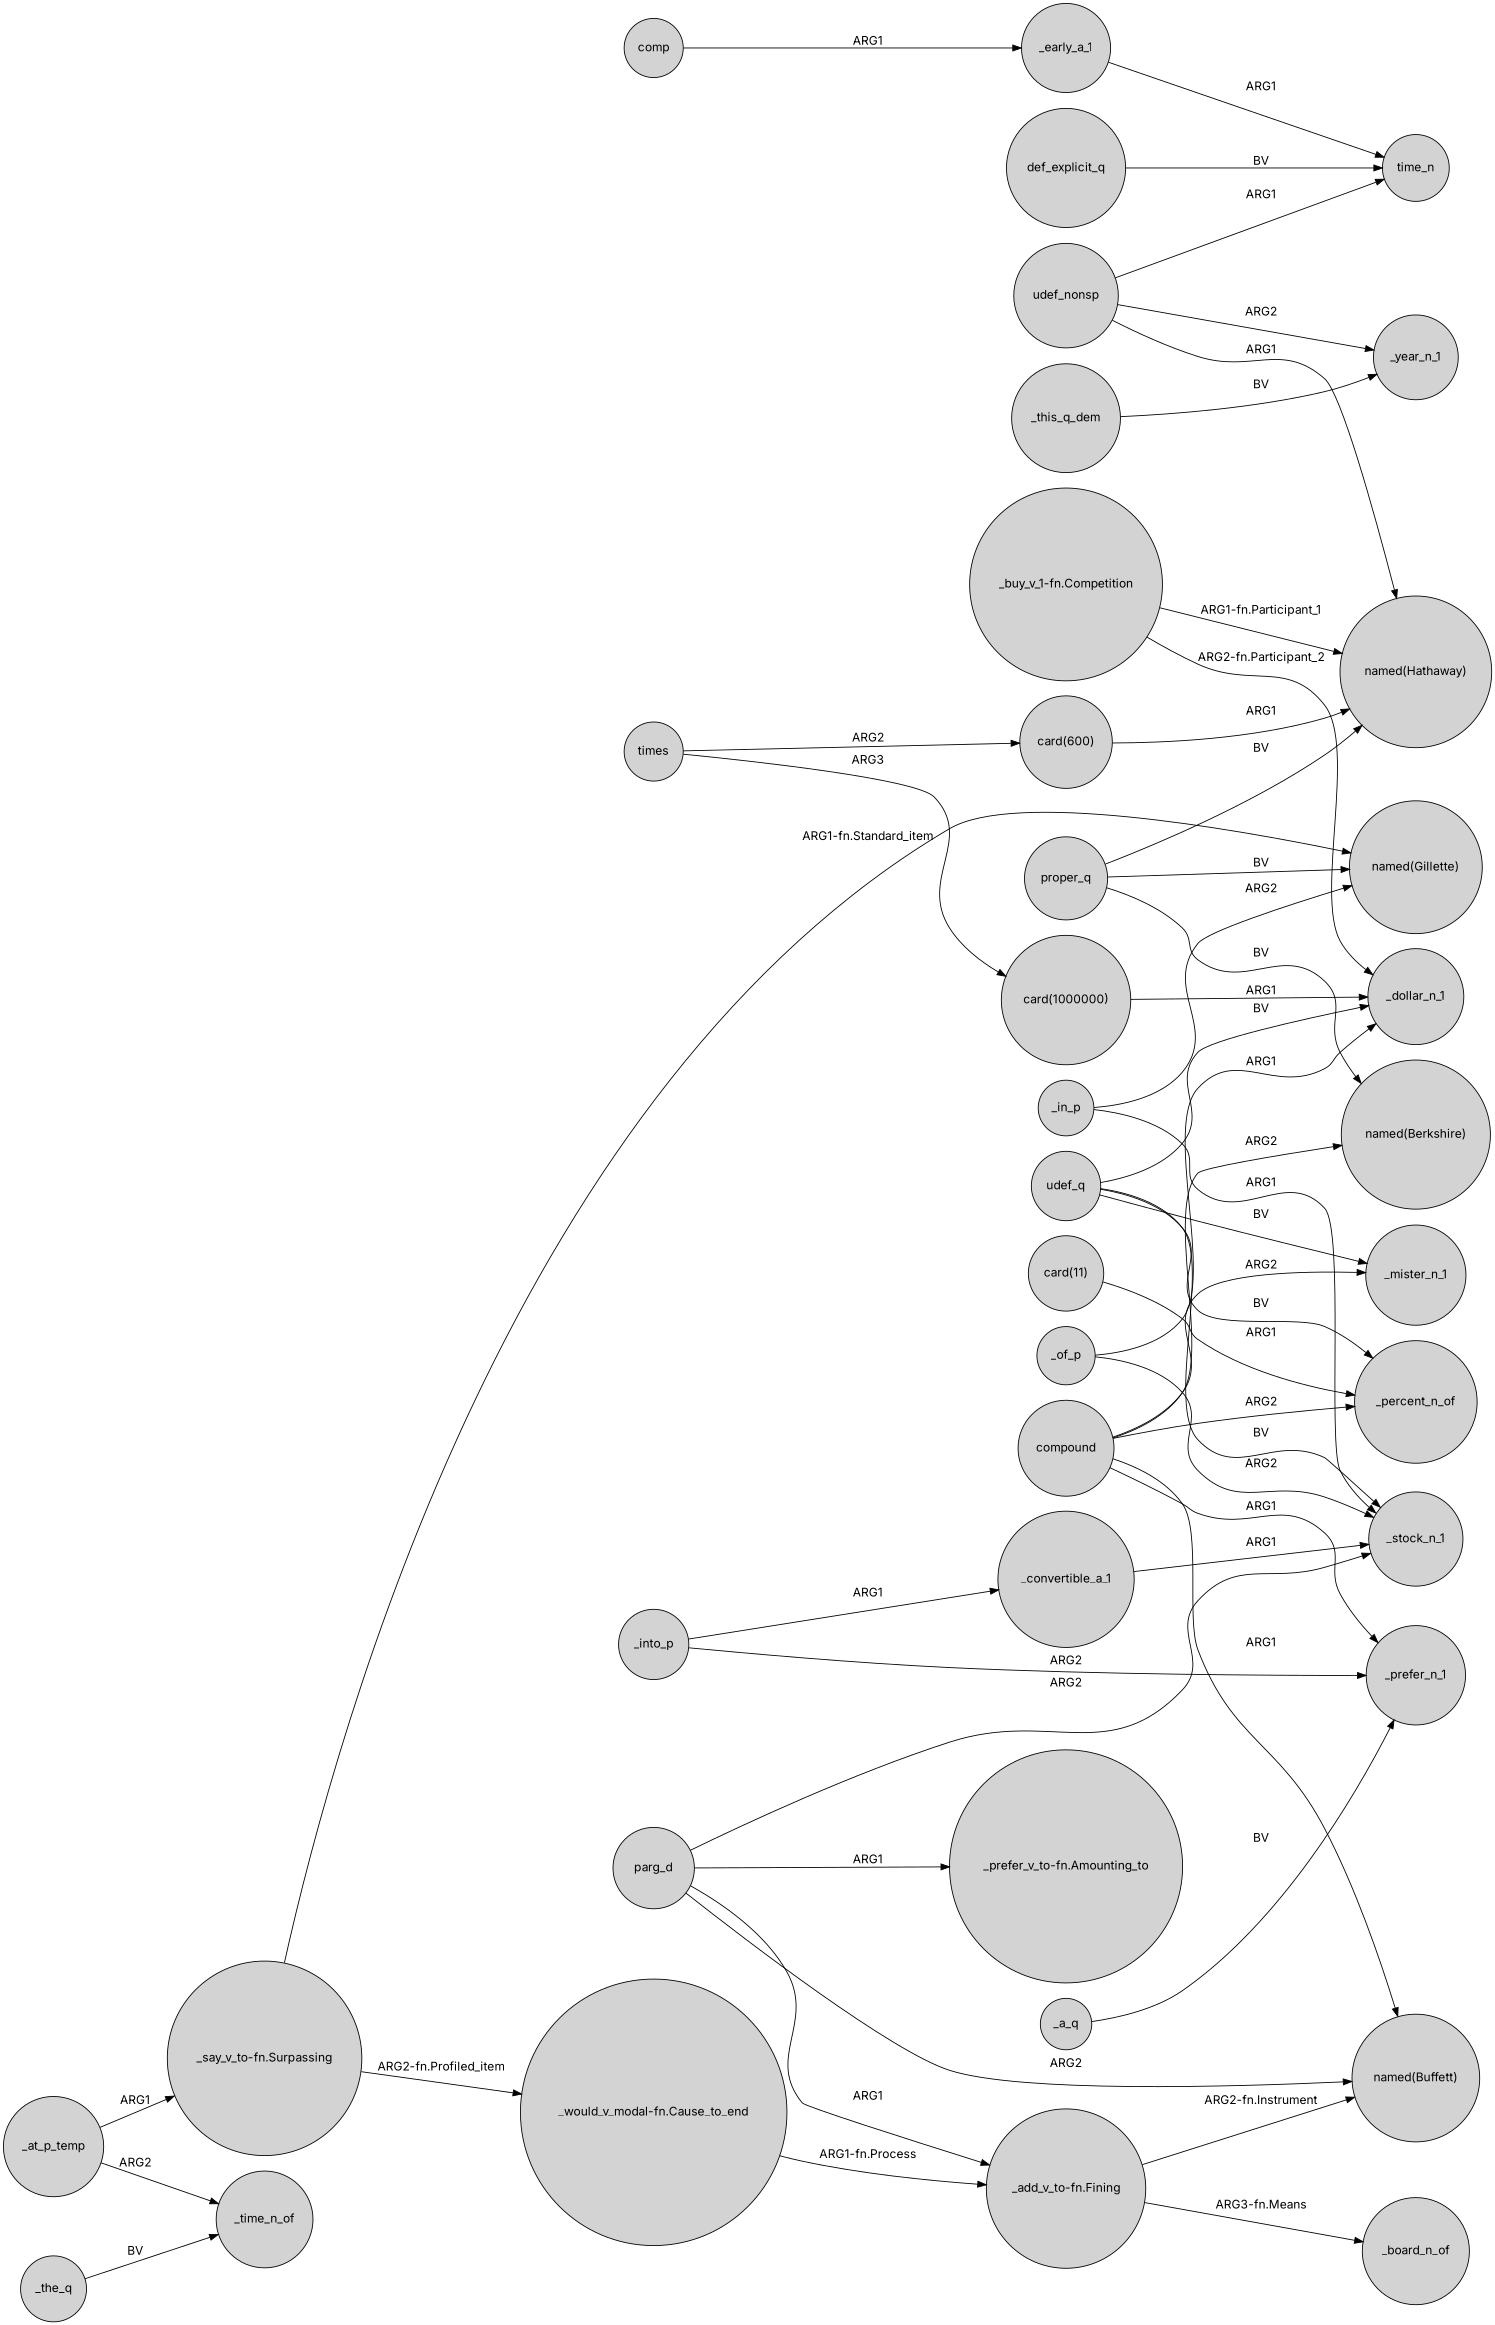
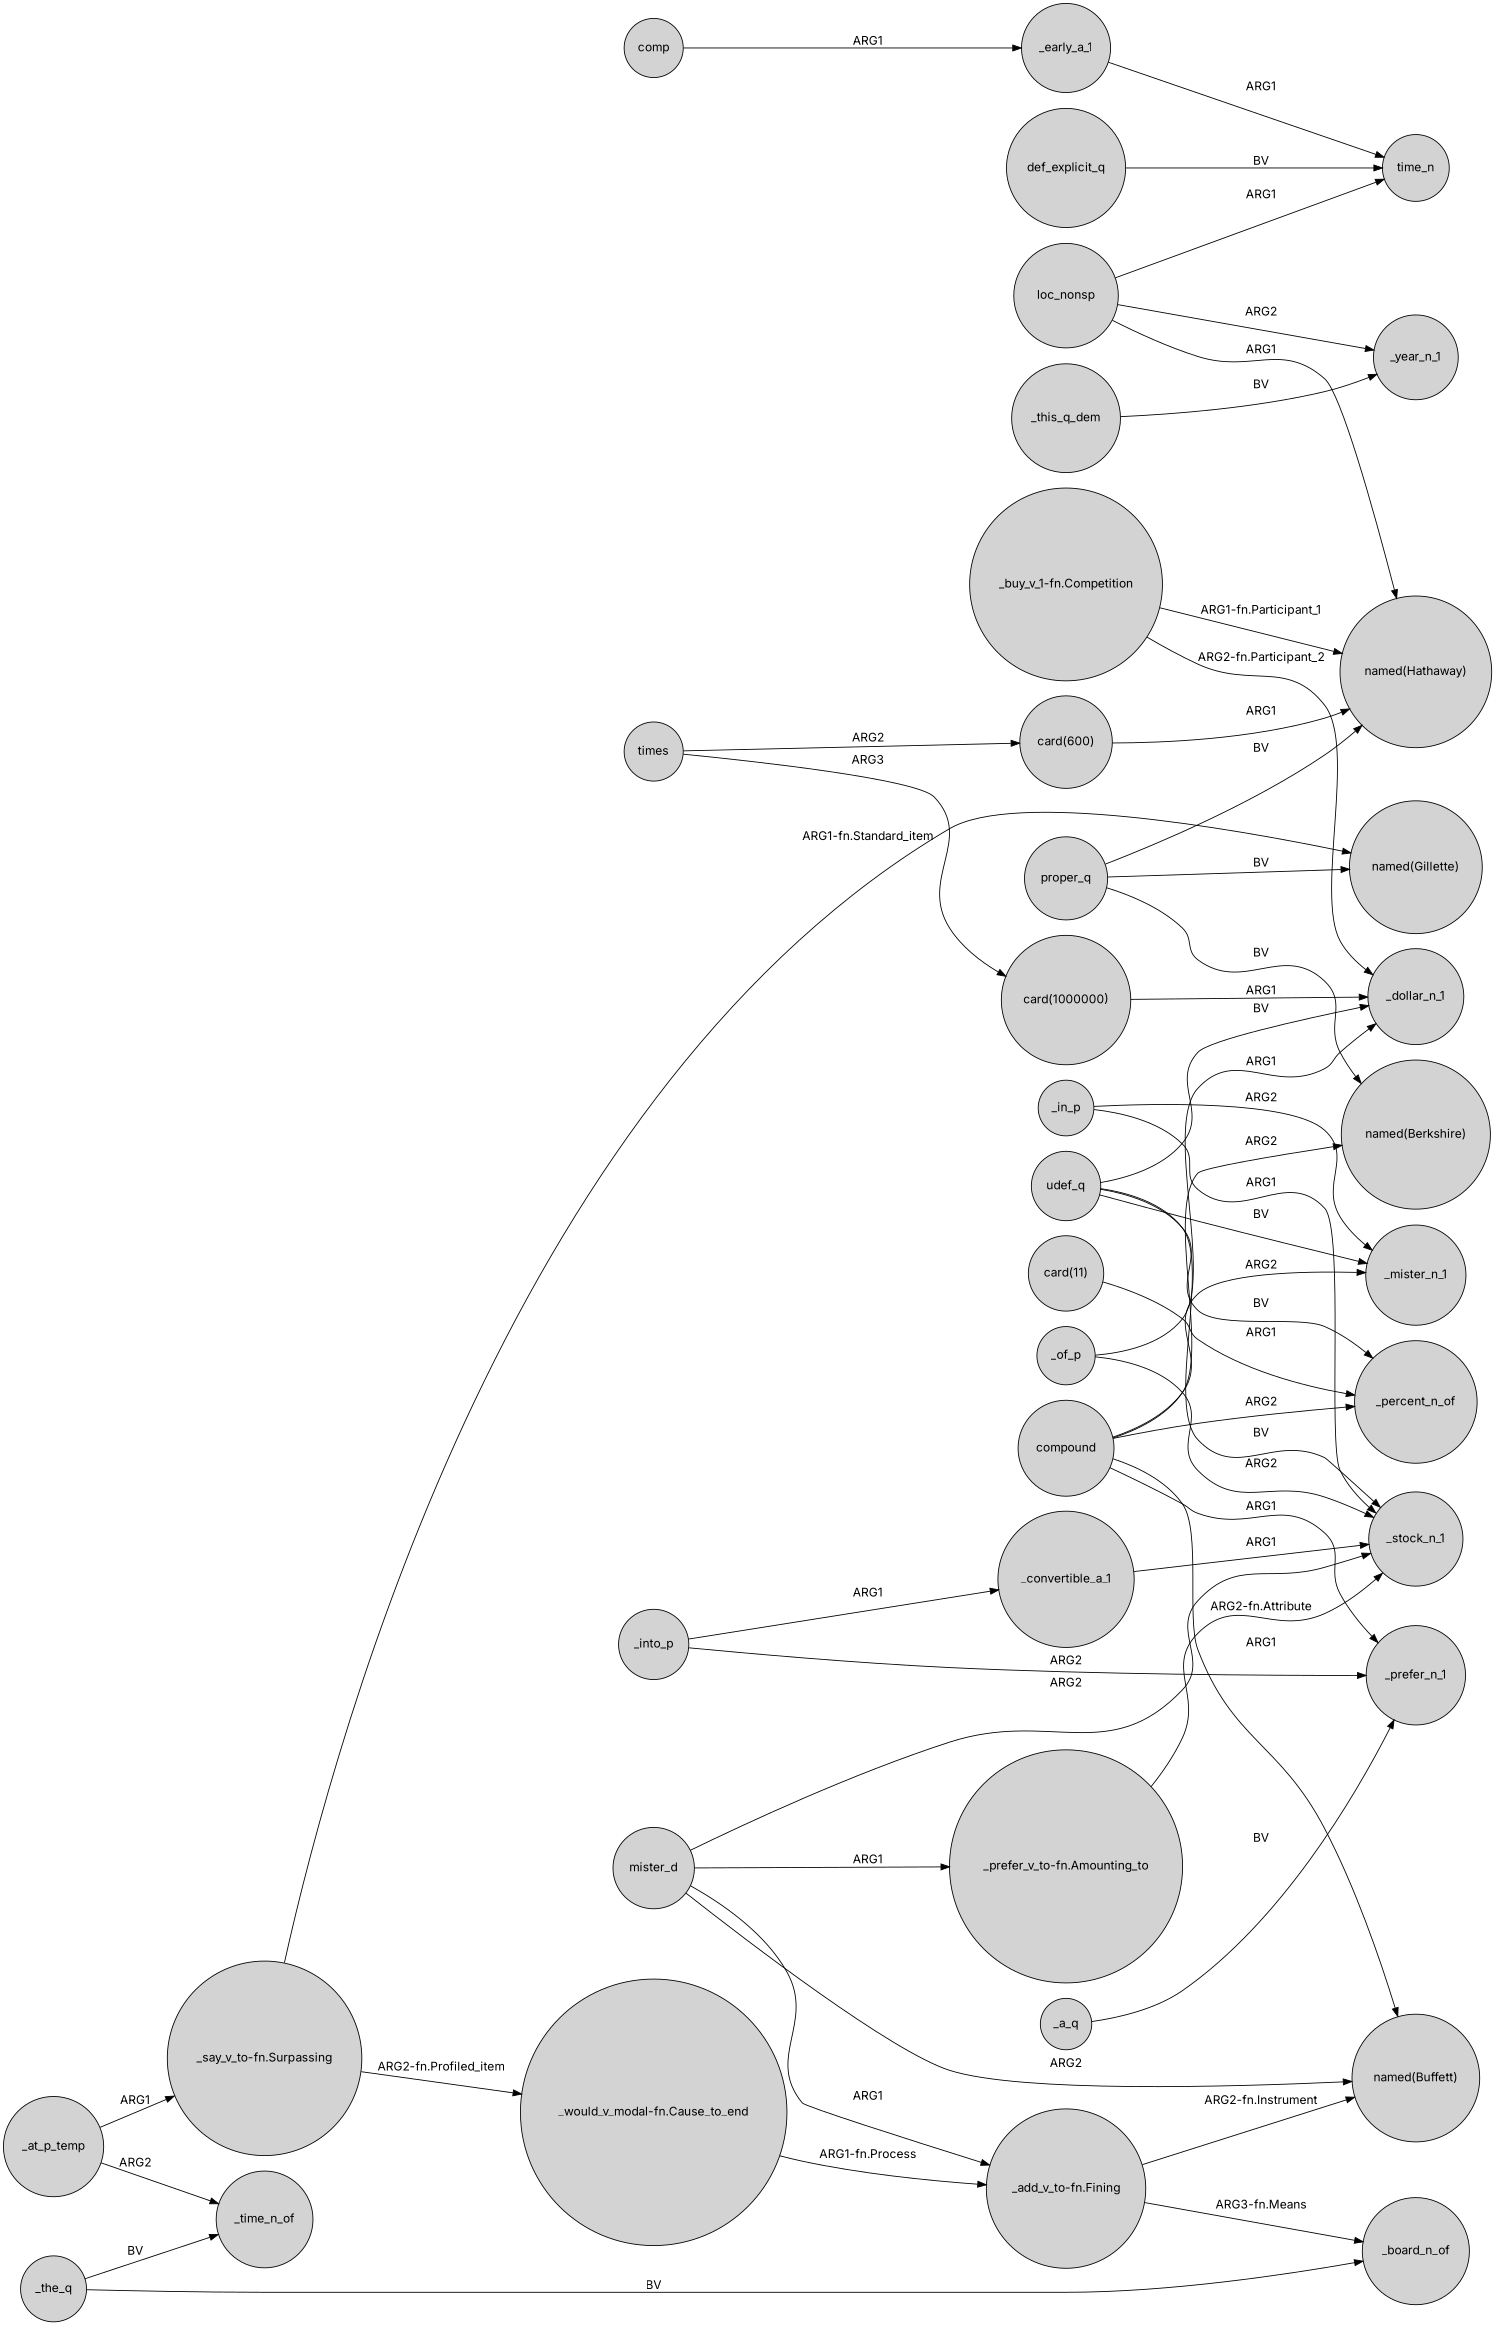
  digraph {
    fontname=Inter
    rankdir=LR
    node [fontname=Inter shape=circle style=filled]
    edge [fontname=Inter]
    _early_a_1
    time_n
    _of_p
    _dollar_n_1
    _stock_n_1
    compound
    _mister_n_1
    n8 [label=_prefer_n_1]
    "named(Berkshire)"
    _percent_n_of
    "named(Buffett)"
    _in_p
    "named(Gillette)"
    "_say_v_to-fn.Surpassing"
    "_would_v_modal-fn.Cause_to_end"
    "_add_v_to-fn.Fining"
    proper_q
    "named(Hathaway)"
-   loc_nonsp [label=udef_nonsp]
+   loc_nonsp
    _year_n_1
    times
    "card(600)"
    "card(1000000)"
    "_buy_v_1-fn.Competition"
    comp
    _into_p
    _convertible_a_1
    udef_q
-   parg_d
+   parg_d [label=mister_d]
    "_prefer_v_to-fn.Amounting_to"
    _board_n_of
    _the_q
    _time_n_of
    _at_p_temp
    "card(11)"
    _this_q_dem
    def_explicit_q
    _a_q
    _early_a_1 -> time_n [label=ARG1]
    _of_p -> _dollar_n_1 [label=ARG1]
    _of_p -> _stock_n_1 [label=ARG2]
    compound -> _mister_n_1 [label=ARG2]
    compound -> n8 [label=ARG1]
    compound -> "named(Berkshire)" [label=ARG2]
    compound -> _percent_n_of [label=ARG2]
    compound -> "named(Buffett)" [label=ARG1]
    _in_p -> _stock_n_1 [label=ARG1]
-   _in_p -> "named(Gillette)" [label=ARG2]
+   _in_p -> _mister_n_1 [label=ARG2]
    "_say_v_to-fn.Surpassing" -> "named(Gillette)" [label="ARG1-fn.Standard_item"]
    "_say_v_to-fn.Surpassing" -> "_would_v_modal-fn.Cause_to_end" [label="ARG2-fn.Profiled_item"]
    "_would_v_modal-fn.Cause_to_end" -> "_add_v_to-fn.Fining" [label="ARG1-fn.Process"]
    "_add_v_to-fn.Fining" -> "named(Buffett)" [label="ARG2-fn.Instrument"]
    "_add_v_to-fn.Fining" -> _board_n_of [label="ARG3-fn.Means"]
    proper_q -> "named(Berkshire)" [label=BV]
    proper_q -> "named(Gillette)" [label=BV]
    proper_q -> "named(Hathaway)" [label=BV]
    loc_nonsp -> time_n [label=ARG1]
    loc_nonsp -> "named(Hathaway)" [label=ARG1]
    loc_nonsp -> _year_n_1 [label=ARG2]
    times -> "card(600)" [label=ARG2]
    times -> "card(1000000)" [label=ARG3]
    "card(600)" -> "named(Hathaway)" [label=ARG1]
    "card(1000000)" -> _dollar_n_1 [label=ARG1]
    "_buy_v_1-fn.Competition" -> _dollar_n_1 [label="ARG2-fn.Participant_2"]
    "_buy_v_1-fn.Competition" -> "named(Hathaway)" [label="ARG1-fn.Participant_1"]
    comp -> _early_a_1 [label=ARG1]
    _into_p -> n8 [label=ARG2]
    _into_p -> _convertible_a_1 [label=ARG1]
    _convertible_a_1 -> _stock_n_1 [label=ARG1]
    udef_q -> _dollar_n_1 [label=BV]
    udef_q -> _stock_n_1 [label=BV]
    udef_q -> _mister_n_1 [label=BV]
    udef_q -> _percent_n_of [label=BV]
    parg_d -> _stock_n_1 [label=ARG2]
    parg_d -> "named(Buffett)" [label=ARG2]
    parg_d -> "_add_v_to-fn.Fining" [label=ARG1]
    parg_d -> "_prefer_v_to-fn.Amounting_to" [label=ARG1]
+   "_prefer_v_to-fn.Amounting_to" -> _stock_n_1 [label="ARG2-fn.Attribute"]
+   _the_q -> _board_n_of [label=BV]
    _the_q -> _time_n_of [label=BV]
    _at_p_temp -> "_say_v_to-fn.Surpassing" [label=ARG1]
    _at_p_temp -> _time_n_of [label=ARG2]
    "card(11)" -> _percent_n_of [label=ARG1]
    _this_q_dem -> _year_n_1 [label=BV]
    def_explicit_q -> time_n [label=BV]
    _a_q -> n8 [label=BV]
  }
